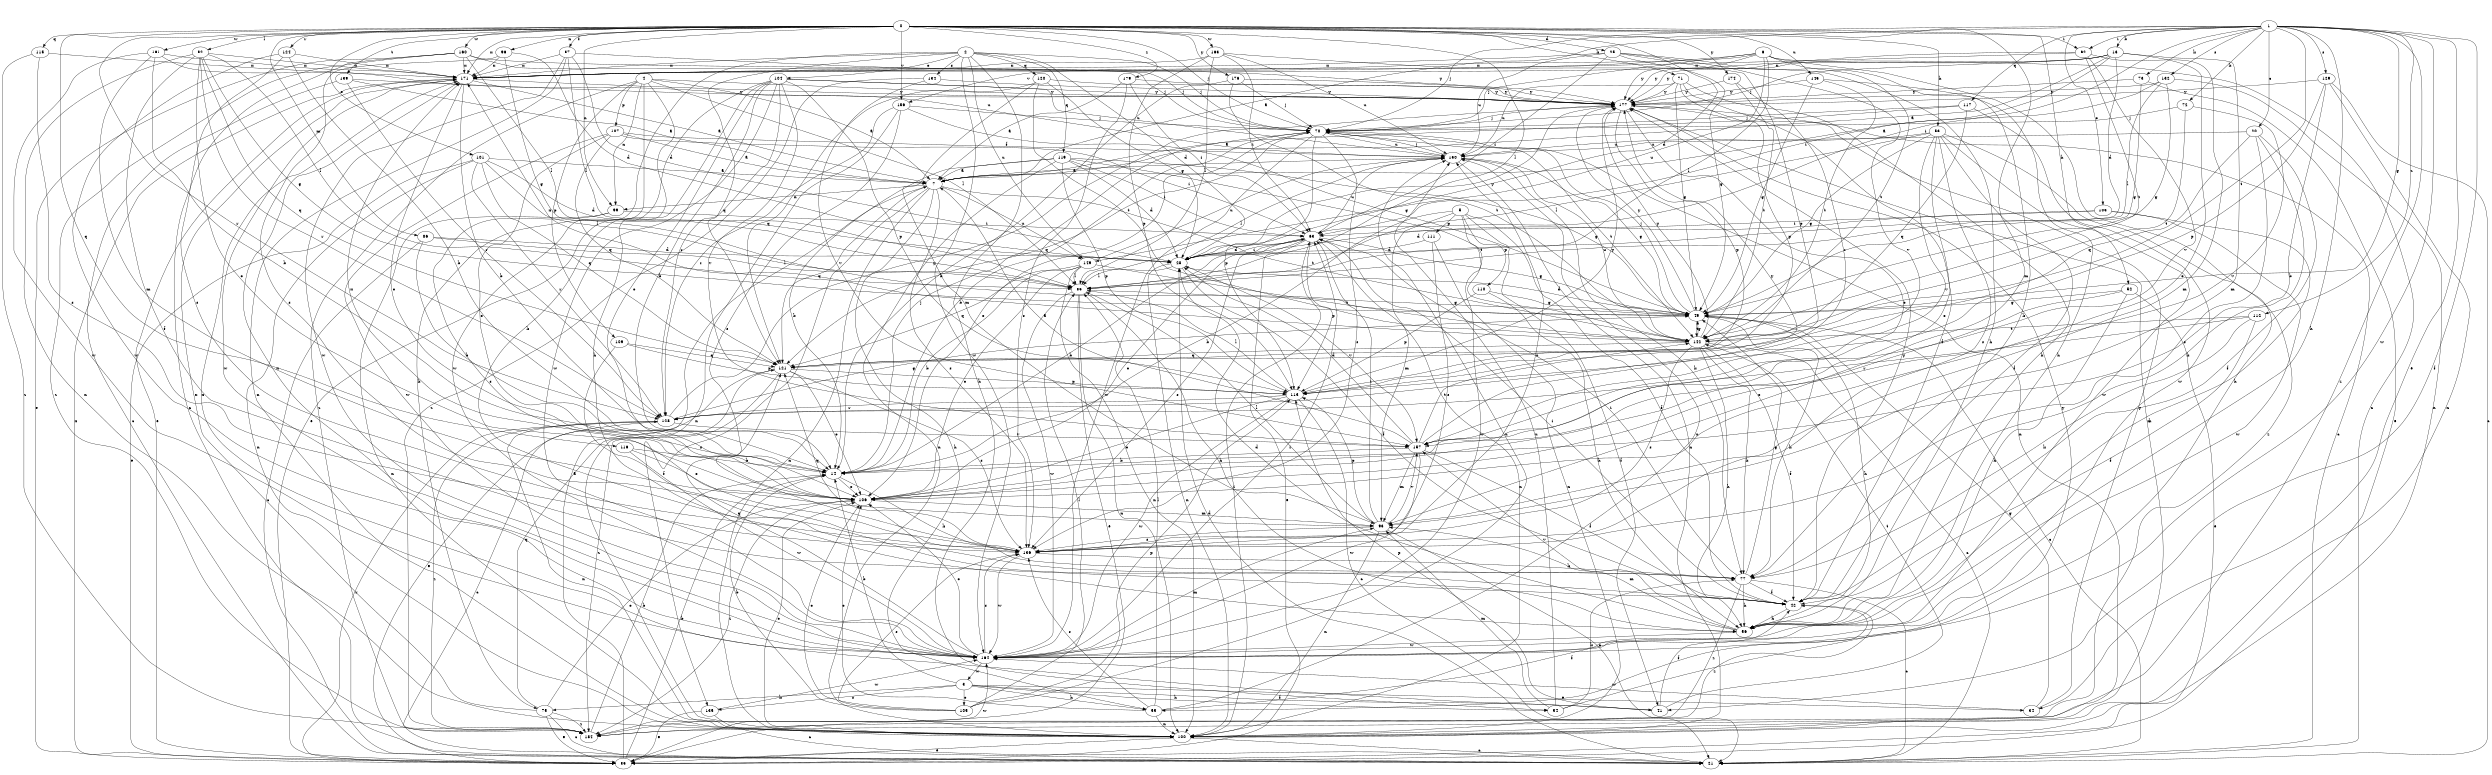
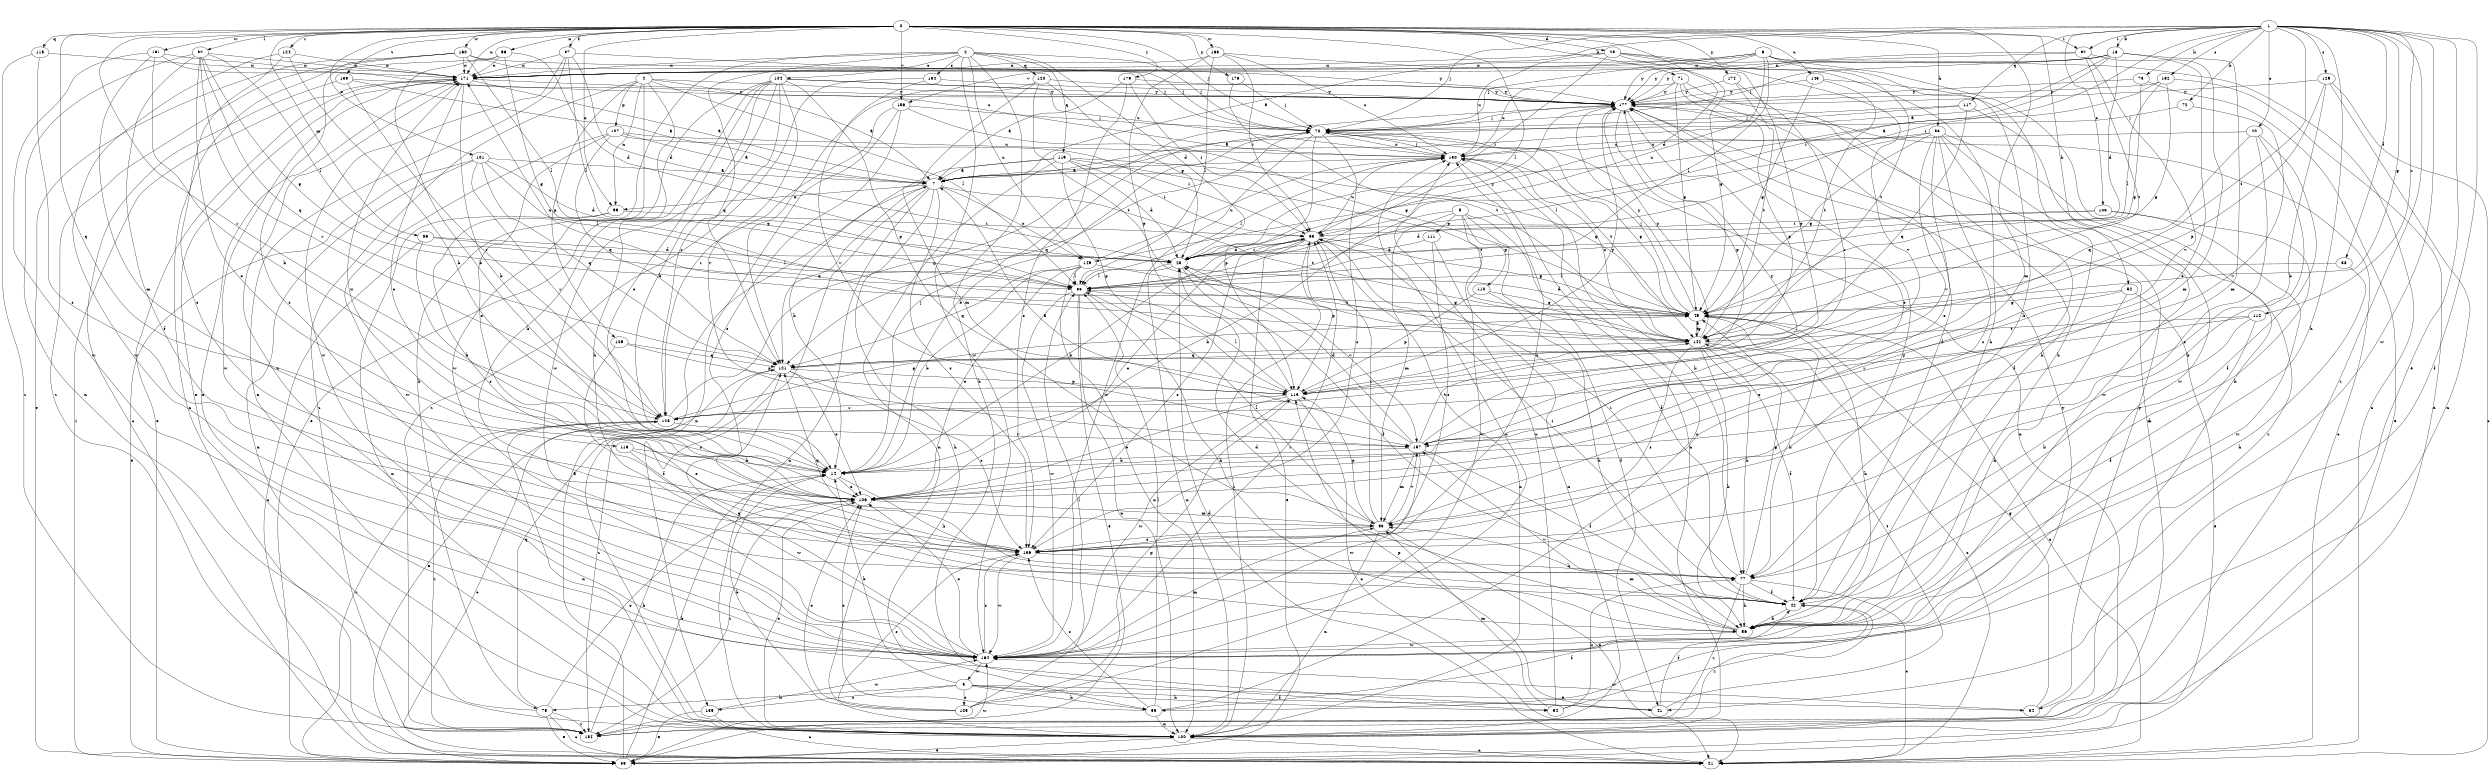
  strict digraph {
    0
    25
    28
    37
    52
    53
    62
    70
    71
    82
    85
    86
    93
    96
    99
    101
    115
    116
    124
    128
    139
    145
    156
    160
    161
    163
    171
    174
    176
    179
    49
    63
    77
    150
    113
    157
    177
    42
    100
    164
    106
    35
    56
    184
    136
    142
    121
    14
    21
    7
    1
    13
    20
    34
+   38
    41
    72
    73
    103
    117
    129
    132
    n63 [label=112]
    149
    55
    135
    3
    2
    54
    75
    104
    119
    120
    134
    105
    4
    107
    109
    5
    110
    111
    6
    0 -> 25 [label=d]
    0 -> 28 [label=d]
    0 -> 37 [label=f]
    0 -> 52 [label=h]
    0 -> 53 [label=h]
    0 -> 62 [label=i]
    0 -> 70 [label=j]
    0 -> 71 [label=k]
    0 -> 82 [label=l]
    0 -> 85 [label=l]
    0 -> 86 [label=m]
    0 -> 93 [label=m]
    0 -> 96 [label=n]
    0 -> 99 [label=n]
    0 -> 101 [label=o]
    0 -> 115 [label=q]
    0 -> 116 [label=q]
    0 -> 124 [label=r]
    0 -> 128 [label=r]
    0 -> 139 [label=t]
    0 -> 145 [label=u]
    0 -> 156 [label=v]
    0 -> 160 [label=w]
    0 -> 161 [label=w]
    0 -> 163 [label=w]
    0 -> 171 [label=x]
    0 -> 174 [label=y]
    0 -> 176 [label=y]
    0 -> 179 [label=z]
    25 -> 171 [label=x]
    25 -> 49 [label=g]
    25 -> 63 [label=i]
    25 -> 77 [label=k]
    25 -> 150 [label=u]
    25 -> 113 [label=p]
    25 -> 157 [label=v]
    28 -> 85 [label=l]
    28 -> 63 [label=i]
    28 -> 157 [label=v]
    28 -> 177 [label=y]
    28 -> 42 [label=f]
    28 -> 100 [label=n]
    37 -> 28 [label=d]
    37 -> 70 [label=j]
    37 -> 85 [label=l]
    37 -> 171 [label=x]
    37 -> 100 [label=n]
    37 -> 164 [label=w]
    52 -> 49 [label=g]
    52 -> 106 [label=o]
    52 -> 35 [label=e]
    52 -> 56 [label=h]
    53 -> 85 [label=l]
    53 -> 49 [label=g]
    53 -> 150 [label=u]
    53 -> 157 [label=v]
    53 -> 42 [label=f]
    53 -> 164 [label=w]
    53 -> 106 [label=o]
    53 -> 184 [label=z]
    53 -> 136 [label=s]
    62 -> 93 [label=m]
    62 -> 171 [label=x]
    62 -> 157 [label=v]
    62 -> 177 [label=y]
    62 -> 142 [label=t]
    70 -> 150 [label=u]
    70 -> 113 [label=p]
    70 -> 100 [label=n]
    70 -> 164 [label=w]
-   70 -> 106 [label=o]
    70 -> 136 [label=s]
    70 -> 142 [label=t]
    70 -> 121 [label=q]
    70 -> 14 [label=b]
    71 -> 49 [label=g]
    71 -> 150 [label=u]
    71 -> 113 [label=p]
    71 -> 177 [label=y]
    71 -> 42 [label=f]
    71 -> 56 [label=h]
    82 -> 85 [label=l]
    82 -> 128 [label=r]
    82 -> 171 [label=x]
    82 -> 49 [label=g]
    82 -> 42 [label=f]
    82 -> 100 [label=n]
    82 -> 106 [label=o]
    82 -> 121 [label=q]
    85 -> 49 [label=g]
    85 -> 100 [label=n]
    85 -> 164 [label=w]
    85 -> 35 [label=e]
    85 -> 56 [label=h]
    86 -> 28 [label=d]
    86 -> 85 [label=l]
    86 -> 14 [label=b]
    86 -> 21 [label=c]
    93 -> 85 [label=l]
    93 -> 63 [label=i]
    93 -> 113 [label=p]
    93 -> 157 [label=v]
    93 -> 100 [label=n]
    93 -> 136 [label=s]
    93 -> 21 [label=c]
    96 -> 28 [label=d]
    96 -> 171 [label=x]
    96 -> 49 [label=g]
    96 -> 136 [label=s]
-   176 -> 14 [label=b]
+   96 -> 14 [label=b]
    99 -> 63 [label=i]
    99 -> 100 [label=n]
    99 -> 136 [label=s]
    101 -> 28 [label=d]
    101 -> 85 [label=l]
    101 -> 128 [label=r]
    101 -> 100 [label=n]
    101 -> 35 [label=e]
    101 -> 121 [label=q]
    101 -> 7 [label=a]
    115 -> 171 [label=x]
    115 -> 184 [label=z]
    115 -> 136 [label=s]
    116 -> 164 [label=w]
    116 -> 106 [label=o]
    116 -> 14 [label=b]
    124 -> 171 [label=x]
    124 -> 164 [label=w]
    124 -> 136 [label=s]
    124 -> 14 [label=b]
    128 -> 49 [label=g]
    128 -> 157 [label=v]
    128 -> 177 [label=y]
    128 -> 100 [label=n]
    128 -> 184 [label=z]
    128 -> 21 [label=c]
    139 -> 128 [label=r]
    139 -> 177 [label=y]
    139 -> 21 [label=c]
    139 -> 7 [label=a]
    145 -> 49 [label=g]
    145 -> 177 [label=y]
    145 -> 56 [label=h]
    145 -> 142 [label=t]
    156 -> 70 [label=j]
    156 -> 128 [label=r]
    156 -> 49 [label=g]
    156 -> 100 [label=n]
    156 -> 136 [label=s]
    160 -> 70 [label=j]
    160 -> 85 [label=l]
    160 -> 171 [label=x]
    160 -> 177 [label=y]
    160 -> 35 [label=e]
    160 -> 184 [label=z]
    160 -> 21 [label=c]
    161 -> 93 [label=m]
    161 -> 171 [label=x]
    161 -> 150 [label=u]
    161 -> 164 [label=w]
    161 -> 14 [label=b]
    163 -> 85 [label=l]
    163 -> 171 [label=x]
    163 -> 63 [label=i]
    163 -> 150 [label=u]
    163 -> 113 [label=p]
    163 -> 56 [label=h]
    171 -> 177 [label=y]
    171 -> 164 [label=w]
    171 -> 106 [label=o]
    171 -> 35 [label=e]
    171 -> 14 [label=b]
    171 -> 7 [label=a]
    174 -> 128 [label=r]
    174 -> 177 [label=y]
    174 -> 142 [label=t]
    176 -> 70 [label=j]
-   176 -> 177 [label=y]
    176 -> 142 [label=t]
    179 -> 63 [label=i]
    179 -> 177 [label=y]
    179 -> 136 [label=s]
    179 -> 7 [label=a]
    49 -> 28 [label=d]
    49 -> 70 [label=j]
    49 -> 77 [label=k]
    49 -> 177 [label=y]
    49 -> 56 [label=h]
    49 -> 142 [label=t]
    49 -> 21 [label=c]
    63 -> 28 [label=d]
    63 -> 49 [label=g]
    63 -> 150 [label=u]
    63 -> 113 [label=p]
    63 -> 100 [label=n]
    63 -> 106 [label=o]
    63 -> 35 [label=e]
    63 -> 136 [label=s]
    63 -> 14 [label=b]
    77 -> 49 [label=g]
    77 -> 63 [label=i]
    77 -> 42 [label=f]
    77 -> 56 [label=h]
    77 -> 184 [label=z]
    77 -> 21 [label=c]
    150 -> 70 [label=j]
    150 -> 85 [label=l]
    150 -> 49 [label=g]
    150 -> 77 [label=k]
    150 -> 100 [label=n]
    150 -> 7 [label=a]
    113 -> 85 [label=l]
    113 -> 128 [label=r]
    113 -> 177 [label=y]
    113 -> 164 [label=w]
    113 -> 106 [label=o]
    113 -> 21 [label=c]
    157 -> 28 [label=d]
    157 -> 93 [label=m]
    157 -> 177 [label=y]
    157 -> 42 [label=f]
    157 -> 164 [label=w]
    157 -> 142 [label=t]
    157 -> 14 [label=b]
    157 -> 7 [label=a]
    177 -> 70 [label=j]
    177 -> 113 [label=p]
    177 -> 100 [label=n]
    177 -> 106 [label=o]
    177 -> 21 [label=c]
    42 -> 63 [label=i]
    42 -> 177 [label=y]
    42 -> 56 [label=h]
    42 -> 184 [label=z]
    100 -> 63 [label=i]
    100 -> 106 [label=o]
    100 -> 35 [label=e]
    100 -> 21 [label=c]
    164 -> 93 [label=m]
    164 -> 171 [label=x]
    164 -> 63 [label=i]
    164 -> 106 [label=o]
    164 -> 136 [label=s]
    164 -> 121 [label=q]
    164 -> 3 [label=w]
    106 -> 93 [label=m]
    106 -> 171 [label=x]
    106 -> 184 [label=z]
    35 -> 128 [label=r]
-   35 -> 171 [label=x]
+   35 -> 171 [label=i]
    35 -> 164 [label=w]
    35 -> 14 [label=b]
    35 -> 7 [label=a]
    56 -> 28 [label=d]
    56 -> 93 [label=m]
    56 -> 157 [label=v]
    56 -> 164 [label=w]
    184 -> 14 [label=b]
    136 -> 77 [label=k]
    136 -> 150 [label=u]
    136 -> 164 [label=w]
    136 -> 121 [label=q]
    142 -> 171 [label=x]
    142 -> 49 [label=g]
    142 -> 77 [label=k]
    142 -> 150 [label=u]
    142 -> 177 [label=y]
    142 -> 42 [label=f]
    142 -> 56 [label=h]
    142 -> 136 [label=s]
    142 -> 121 [label=q]
    142 -> 21 [label=c]
    121 -> 113 [label=p]
    121 -> 106 [label=o]
    121 -> 35 [label=e]
    121 -> 184 [label=z]
    121 -> 136 [label=s]
    14 -> 70 [label=j]
    14 -> 77 [label=k]
    14 -> 106 [label=o]
    21 -> 28 [label=d]
    7 -> 99 [label=n]
    7 -> 100 [label=n]
    7 -> 136 [label=s]
    7 -> 142 [label=t]
    7 -> 121 [label=q]
    7 -> 149 [label=u]
    7 -> 55 [label=h]
    7 -> 135 [label=s]
    1 -> 62 [label=i]
    1 -> 70 [label=j]
    1 -> 49 [label=g]
    1 -> 63 [label=i]
    1 -> 164 [label=w]
    1 -> 56 [label=h]
    1 -> 184 [label=z]
    1 -> 142 [label=t]
    1 -> 7 [label=a]
    1 -> 13 [label=b]
    1 -> 20 [label=c]
    1 -> 34 [label=e]
+   1 -> 38 [label=f]
    1 -> 41 [label=f]
    1 -> 72 [label=k]
    1 -> 73 [label=k]
    1 -> 103 [label=o]
    1 -> 117 [label=q]
    1 -> 129 [label=s]
    1 -> 132 [label=s]
    1 -> n63 [label=z]
    13 -> 28 [label=d]
    13 -> 70 [label=j]
    13 -> 93 [label=m]
    13 -> 171 [label=x]
    13 -> 63 [label=i]
    13 -> 177 [label=y]
    13 -> 106 [label=o]
    13 -> 7 [label=a]
    20 -> 77 [label=k]
    20 -> 150 [label=u]
    20 -> 42 [label=f]
    20 -> 136 [label=s]
    20 -> 121 [label=q]
    34 -> 49 [label=g]
    34 -> 177 [label=y]
    34 -> 164 [label=w]
+   38 -> 85 [label=l]
+   38 -> 56 [label=h]
    41 -> 171 [label=x]
    41 -> 113 [label=p]
    41 -> 42 [label=f]
    41 -> 142 [label=t]
    72 -> 70 [label=j]
    72 -> 157 [label=v]
-   72 -> 142 [label=t]
    73 -> 49 [label=g]
    73 -> 177 [label=y]
    73 -> 35 [label=e]
    103 -> 28 [label=d]
    103 -> 63 [label=i]
    103 -> 164 [label=w]
    103 -> 56 [label=h]
    117 -> 70 [label=j]
    117 -> 164 [label=w]
    117 -> 121 [label=q]
    117 -> 7 [label=a]
    129 -> 113 [label=p]
    129 -> 177 [label=y]
    129 -> 100 [label=n]
    129 -> 14 [label=b]
    129 -> 21 [label=c]
    132 -> 85 [label=l]
    132 -> 49 [label=g]
    132 -> 177 [label=y]
    132 -> 100 [label=n]
    132 -> 7 [label=a]
    n63 -> 128 [label=r]
    n63 -> 77 [label=k]
    n63 -> 42 [label=f]
    n63 -> 142 [label=t]
    149 -> 85 [label=l]
    149 -> 150 [label=u]
    149 -> 100 [label=n]
    149 -> 106 [label=o]
    149 -> 142 [label=t]
    149 -> 121 [label=q]
    149 -> 14 [label=b]
    55 -> 85 [label=l]
    55 -> 150 [label=u]
    55 -> 42 [label=f]
    55 -> 100 [label=n]
    55 -> 106 [label=o]
    55 -> 136 [label=s]
    135 -> 164 [label=w]
    135 -> 35 [label=e]
    135 -> 21 [label=c]
    3 -> 14 [label=b]
    3 -> 34 [label=e]
    3 -> 41 [label=f]
    3 -> 55 [label=h]
    3 -> 135 [label=s]
    3 -> 54 [label=h]
    3 -> 75 [label=k]
    3 -> 105 [label=o]
    2 -> 28 [label=d]
    2 -> 70 [label=j]
    2 -> 171 [label=x]
    2 -> 164 [label=w]
    2 -> 121 [label=q]
    2 -> 149 [label=u]
    2 -> 54 [label=h]
    2 -> 75 [label=k]
    2 -> 104 [label=o]
    2 -> 119 [label=q]
    2 -> 120 [label=q]
    2 -> 134 [label=s]
    54 -> 93 [label=m]
    54 -> 77 [label=k]
    54 -> 150 [label=u]
    54 -> 177 [label=y]
    75 -> 171 [label=x]
    75 -> 106 [label=o]
    75 -> 35 [label=e]
    75 -> 184 [label=z]
    75 -> 121 [label=q]
    75 -> 21 [label=c]
    104 -> 128 [label=r]
    104 -> 150 [label=u]
    104 -> 113 [label=p]
    104 -> 157 [label=v]
    104 -> 177 [label=y]
    104 -> 164 [label=w]
    104 -> 106 [label=o]
    104 -> 35 [label=e]
    104 -> 56 [label=h]
    104 -> 14 [label=b]
    119 -> 28 [label=d]
    119 -> 49 [label=g]
    119 -> 63 [label=i]
    119 -> 113 [label=p]
    119 -> 100 [label=n]
    119 -> 142 [label=t]
    119 -> 14 [label=b]
    119 -> 7 [label=a]
    120 -> 28 [label=g]
    120 -> 93 [label=m]
    120 -> 177 [label=y]
    120 -> 142 [label=t]
    120 -> 121 [label=q]
    134 -> 157 [label=v]
    134 -> 177 [label=y]
    134 -> 184 [label=z]
    105 -> 85 [label=l]
    105 -> 150 [label=u]
    105 -> 113 [label=p]
    105 -> 106 [label=o]
    105 -> 136 [label=s]
    105 -> 14 [label=b]
    4 -> 85 [label=l]
    4 -> 99 [label=n]
    4 -> 77 [label=k]
    4 -> 177 [label=y]
    4 -> 164 [label=w]
    4 -> 184 [label=z]
    4 -> 7 [label=a]
    4 -> 107 [label=p]
    4 -> 109 [label=p]
    107 -> 63 [label=i]
-   107 -> 150 [label=f]
+   107 -> 150 [label=u]
    107 -> 164 [label=w]
    107 -> 106 [label=o]
    107 -> 121 [label=q]
    107 -> 7 [label=a]
    109 -> 113 [label=p]
    109 -> 42 [label=f]
    109 -> 121 [label=q]
    5 -> 93 [label=m]
    5 -> 42 [label=f]
    5 -> 164 [label=w]
    5 -> 14 [label=b]
    5 -> 41 [label=f]
    5 -> 110 [label=p]
    5 -> 111 [label=p]
    110 -> 49 [label=g]
    110 -> 113 [label=p]
    110 -> 56 [label=h]
    111 -> 28 [label=d]
    111 -> 100 [label=n]
    111 -> 136 [label=s]
    6 -> 70 [label=j]
    6 -> 85 [label=l]
    6 -> 156 [label=v]
    6 -> 171 [label=x]
    6 -> 177 [label=y]
    6 -> 142 [label=t]
    6 -> 21 [label=c]
    6 -> 149 [label=u]
    6 -> 55 [label=h]
  }
